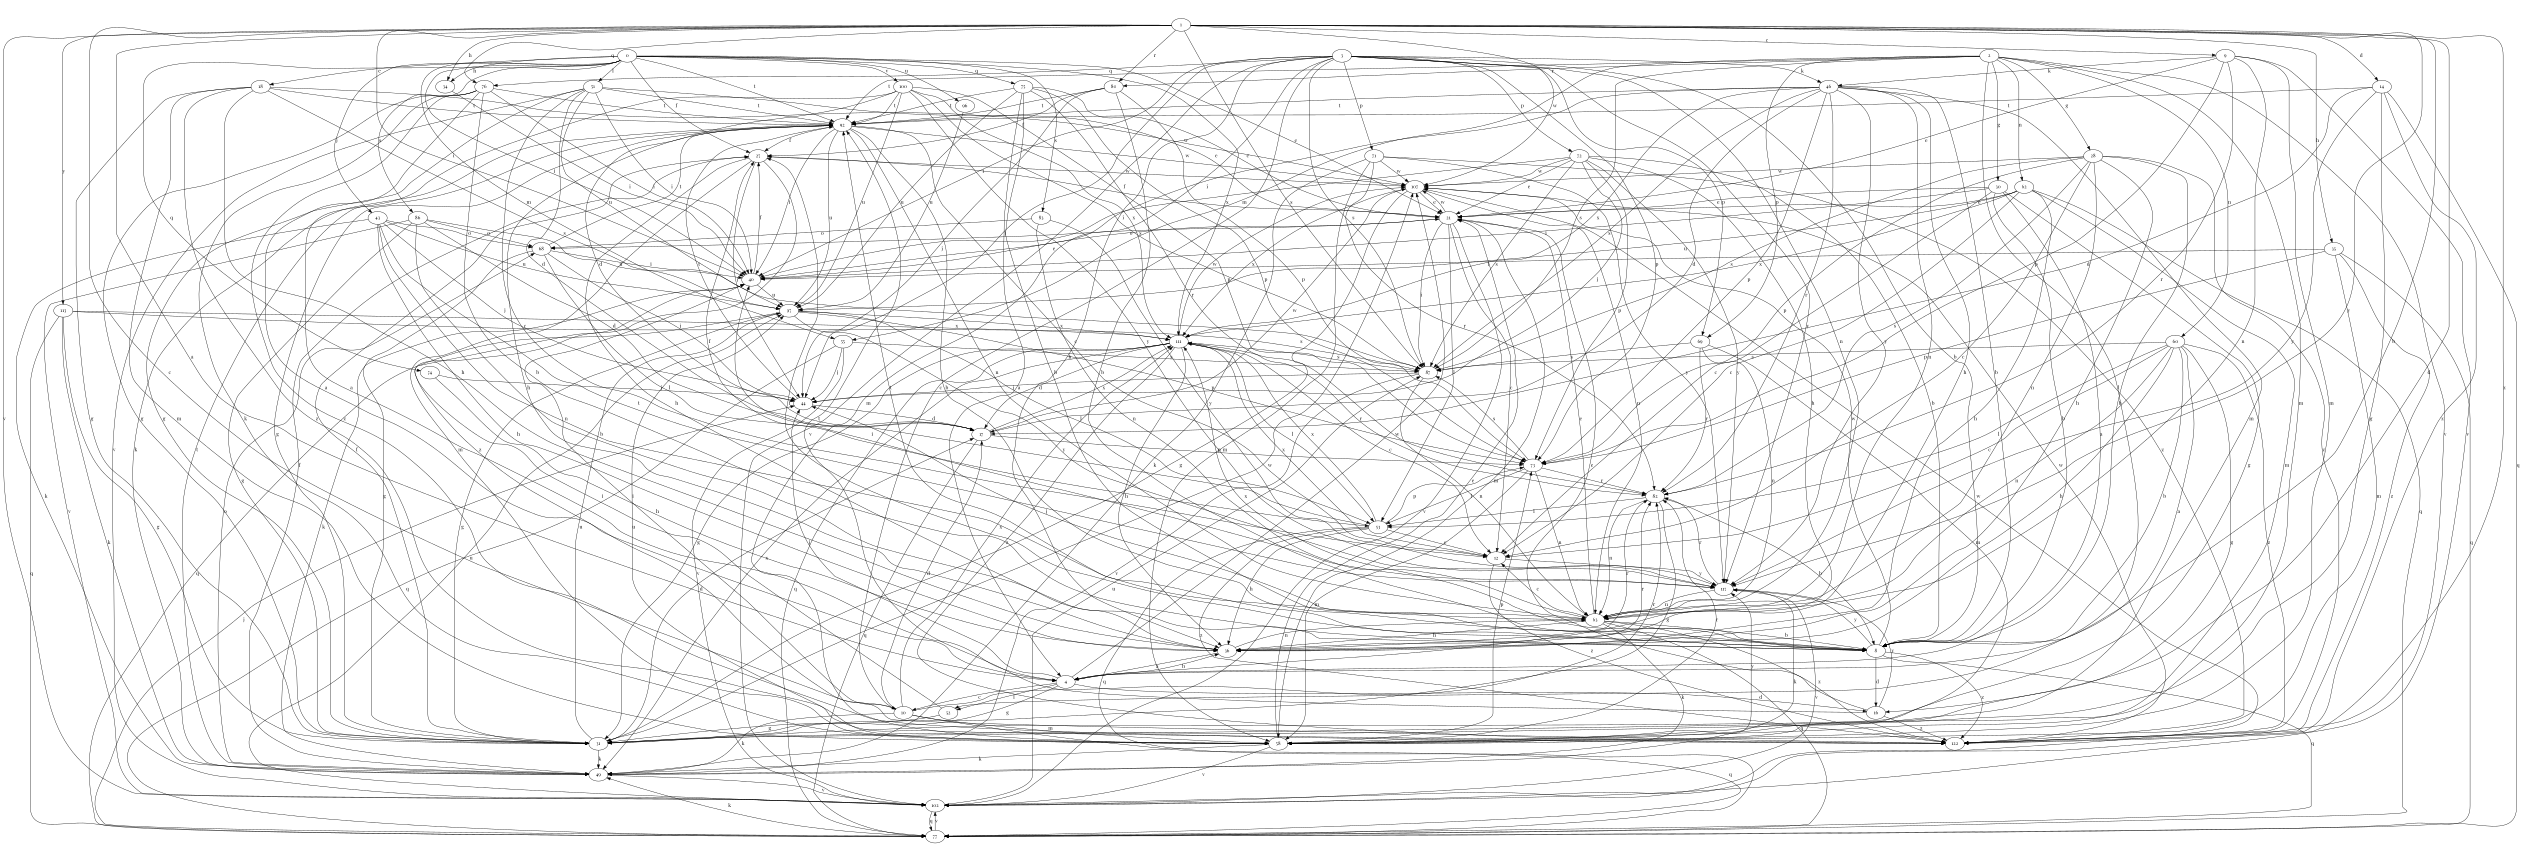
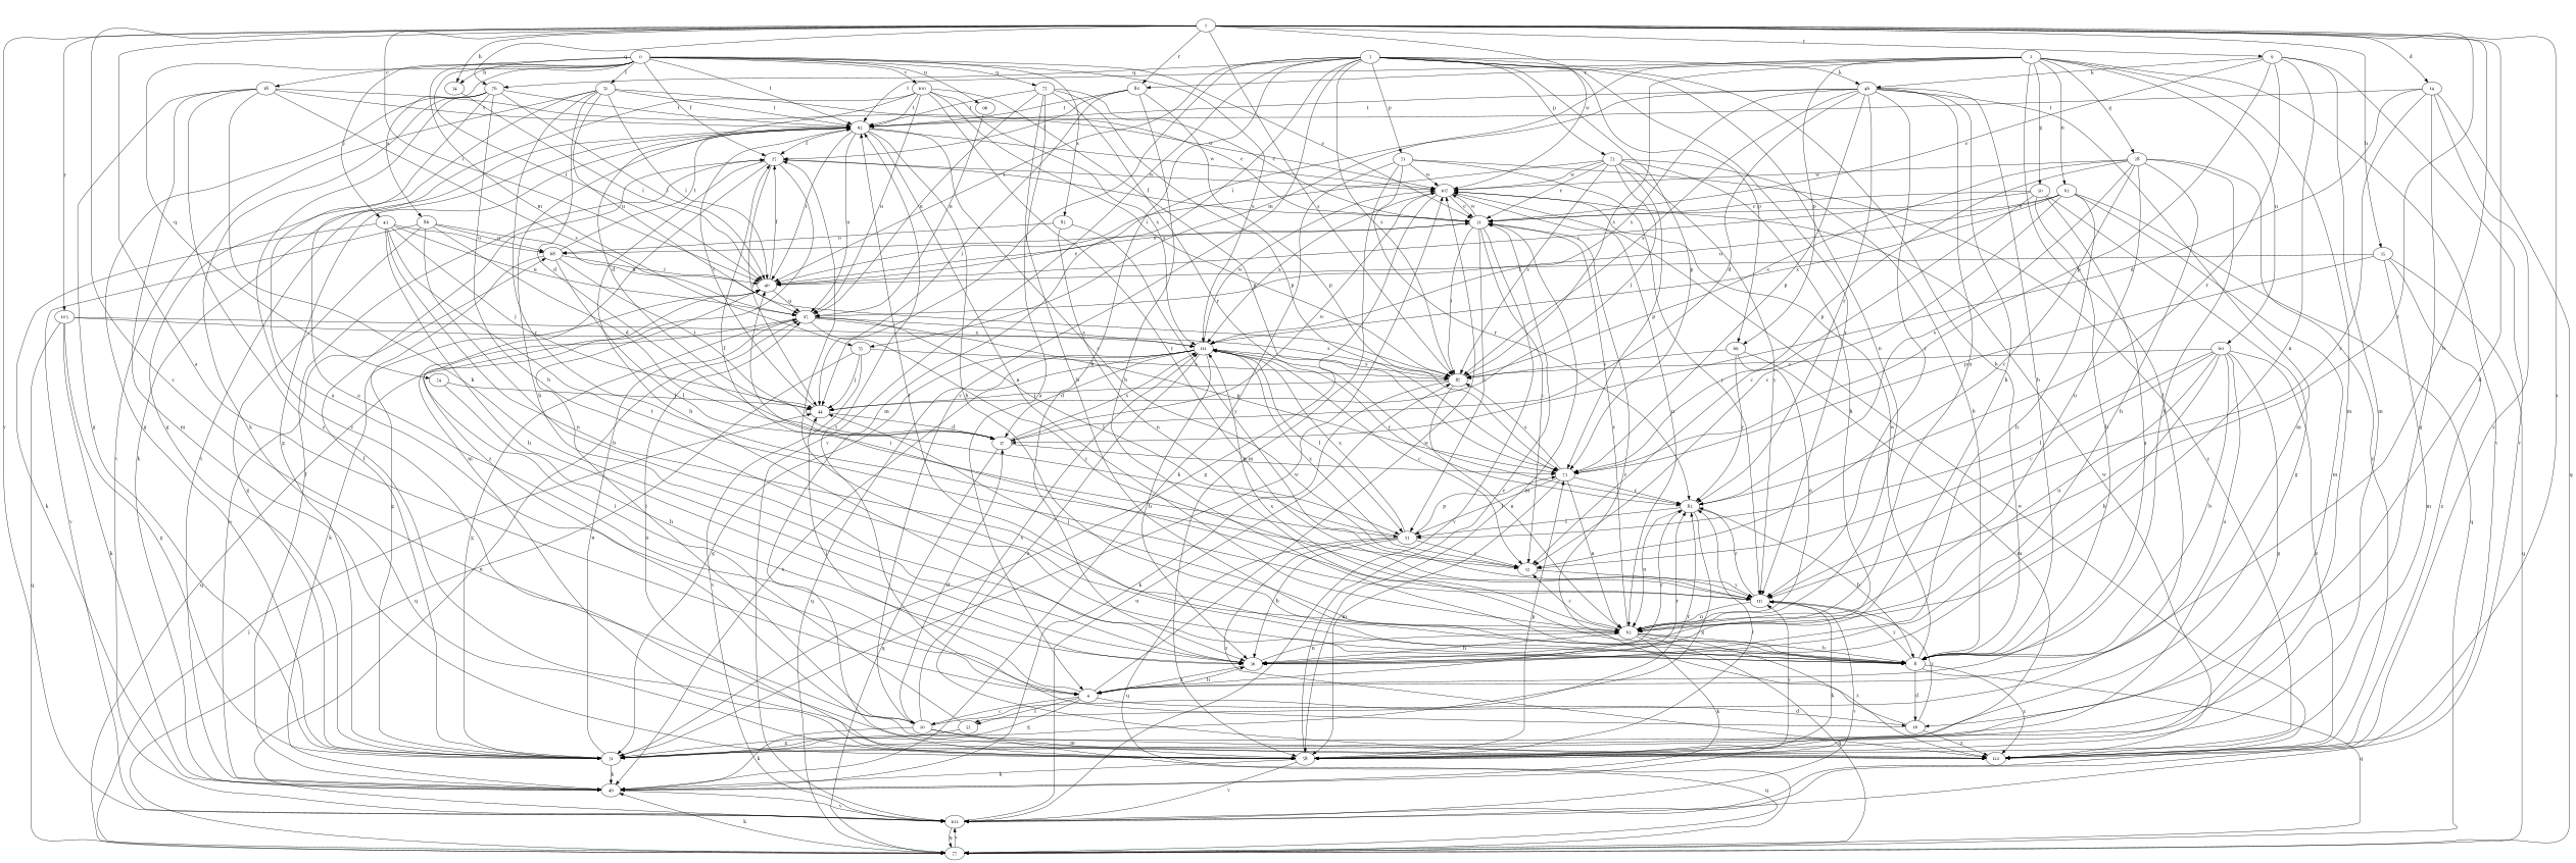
  strict digraph {
    fontname="Playfair Display"
    node [fontname="Playfair Display"]
    edge [fontname="Playfair Display"]
    0
    18
    21
    27
    34
    40
    43
    51
    55
    74
    75
    83
    86
    92
    96
    100
    111
    87
    107
    122
    58
    36
    31
    102
    12
    53
    68
    44
    49
    97
    117
    63
    17
    77
    4
    8
    73
    82
    1
    9
    10
    14
    16
    35
    76
    80
-   113
+   113 [label=103]
    52
    46
    2
    28
    30
    60
    62
    69
    3
    71
    72
    0 -> 18 [label=e]
    0 -> 21 [label=e]
    0 -> 27 [label=f]
    0 -> 34 [label=h]
    0 -> 40 [label=i]
    0 -> 43 [label=j]
    0 -> 51 [label=l]
    0 -> 55 [label=m]
    0 -> 74 [label=q]
    0 -> 75 [label=q]
    0 -> 83 [label=s]
    0 -> 86 [label=s]
    0 -> 92 [label=t]
    0 -> 96 [label=u]
    0 -> 100 [label=v]
    0 -> 111 [label=x]
    18 -> 92 [label=t]
    18 -> 87 [label=s]
    18 -> 107 [label=w]
    18 -> 122 [label=z]
    18 -> 58 [label=m]
    18 -> 36 [label=h]
    18 -> 31 [label=g]
    21 -> 27 [label=f]
    21 -> 87 [label=i]
    21 -> 107 [label=w]
    21 -> 58 [label=m]
    21 -> 102 [label=v]
    21 -> 12 [label=c]
    21 -> 53 [label=l]
    21 -> 68 [label=o]
    27 -> 107 [label=w]
    27 -> 122 [label=z]
    27 -> 58 [label=m]
    27 -> 36 [label=h]
    27 -> 44 [label=j]
    34 -> 40 [label=i]
    40 -> 21 [label=e]
    40 -> 27 [label=f]
    40 -> 49 [label=k]
    40 -> 97 [label=u]
    43 -> 36 [label=h]
    43 -> 68 [label=o]
    43 -> 44 [label=j]
    43 -> 49 [label=k]
    43 -> 97 [label=u]
    43 -> 117 [label=t]
    43 -> 63 [label=n]
    51 -> 21 [label=e]
    51 -> 40 [label=i]
    51 -> 92 [label=t]
    51 -> 31 [label=g]
    51 -> 102 [label=v]
    51 -> 12 [label=c]
    51 -> 97 [label=u]
    51 -> 17 [label=d]
    55 -> 87 [label=s]
    55 -> 102 [label=v]
    55 -> 44 [label=j]
    55 -> 77 [label=q]
    74 -> 36 [label=h]
    74 -> 44 [label=j]
    75 -> 21 [label=e]
    75 -> 92 [label=t]
    75 -> 97 [label=u]
    75 -> 4 [label=a]
    75 -> 8 [label=b]
    75 -> 73 [label=p]
    75 -> 82 [label=r]
    83 -> 68 [label=o]
    83 -> 117 [label=y]
    83 -> 63 [label=n]
    86 -> 31 [label=g]
    86 -> 102 [label=v]
    86 -> 68 [label=o]
    86 -> 97 [label=u]
    86 -> 17 [label=d]
    86 -> 8 [label=b]
    92 -> 27 [label=f]
    92 -> 40 [label=i]
    92 -> 107 [label=w]
    92 -> 36 [label=h]
    92 -> 31 [label=g]
    92 -> 12 [label=c]
    92 -> 49 [label=k]
    92 -> 97 [label=u]
    92 -> 63 [label=n]
    92 -> 8 [label=b]
    96 -> 97 [label=u]
    100 -> 92 [label=t]
    100 -> 111 [label=x]
    100 -> 87 [label=s]
    100 -> 97 [label=u]
    100 -> 117 [label=y]
    100 -> 17 [label=d]
    100 -> 4 [label=a]
    100 -> 73 [label=p]
    111 -> 87 [label=s]
    111 -> 107 [label=w]
    111 -> 122 [label=z]
    111 -> 36 [label=h]
    111 -> 31 [label=g]
    111 -> 12 [label=c]
    111 -> 53 [label=l]
    111 -> 49 [label=x]
    111 -> 17 [label=d]
    111 -> 77 [label=q]
    111 -> 82 [label=r]
    87 -> 44 [label=j]
-   87 -> 49 [label=v]
+   87 -> 49 [label=k]
    87 -> 63 [label=n]
    107 -> 21 [label=e]
    107 -> 111 [label=x]
    107 -> 31 [label=g]
    107 -> 63 [label=n]
    122 -> 107 [label=w]
    58 -> 21 [label=e]
    58 -> 102 [label=v]
    58 -> 49 [label=k]
    58 -> 97 [label=u]
    58 -> 117 [label=y]
    58 -> 73 [label=p]
    58 -> 82 [label=r]
    36 -> 63 [label=n]
    36 -> 4 [label=a]
    36 -> 82 [label=r]
    31 -> 27 [label=f]
    31 -> 107 [label=w]
    31 -> 49 [label=k]
    31 -> 97 [label=u]
-   31 -> 17 [label=d]
    102 -> 87 [label=u]
    102 -> 107 [label=w]
    102 -> 97 [label=u]
    102 -> 77 [label=q]
    12 -> 111 [label=x]
-   12 -> 122 [label=z]
    12 -> 117 [label=y]
    53 -> 27 [label=f]
    53 -> 111 [label=x]
    53 -> 122 [label=z]
    53 -> 36 [label=h]
    53 -> 12 [label=c]
    53 -> 77 [label=q]
    53 -> 73 [label=p]
    68 -> 40 [label=i]
    68 -> 92 [label=t]
    68 -> 31 [label=g]
    68 -> 53 [label=l]
    68 -> 44 [label=j]
    44 -> 92 [label=t]
    44 -> 17 [label=d]
    49 -> 27 [label=f]
    49 -> 92 [label=t]
    49 -> 102 [label=v]
    49 -> 68 [label=o]
    97 -> 111 [label=x]
    97 -> 31 [label=g]
    97 -> 53 [label=l]
    97 -> 117 [label=y]
    97 -> 77 [label=q]
    97 -> 73 [label=p]
    117 -> 40 [label=i]
    117 -> 102 [label=v]
    117 -> 49 [label=k]
    117 -> 63 [label=n]
    117 -> 82 [label=r]
    63 -> 21 [label=e]
    63 -> 122 [label=z]
    63 -> 36 [label=h]
    63 -> 12 [label=c]
    63 -> 44 [label=j]
    63 -> 49 [label=k]
    63 -> 77 [label=q]
    63 -> 8 [label=b]
    17 -> 111 [label=x]
    17 -> 107 [label=w]
    17 -> 77 [label=q]
    17 -> 73 [label=p]
    77 -> 102 [label=v]
    77 -> 44 [label=j]
    77 -> 49 [label=k]
    4 -> 107 [label=w]
    4 -> 36 [label=h]
    4 -> 31 [label=g]
    4 -> 44 [label=j]
    4 -> 82 [label=r]
    4 -> 10 [label=c]
    4 -> 16 [label=d]
    4 -> 52 [label=l]
    8 -> 27 [label=f]
    8 -> 92 [label=t]
    8 -> 111 [label=x]
    8 -> 107 [label=w]
    8 -> 122 [label=z]
    8 -> 117 [label=y]
    8 -> 77 [label=q]
    8 -> 16 [label=d]
    73 -> 87 [label=s]
    73 -> 58 [label=m]
    73 -> 53 [label=l]
    73 -> 63 [label=n]
    73 -> 82 [label=r]
    82 -> 31 [label=g]
    82 -> 53 [label=l]
    82 -> 63 [label=n]
    82 -> 8 [label=b]
    1 -> 34 [label=h]
    1 -> 40 [label=i]
    1 -> 87 [label=s]
    1 -> 107 [label=w]
    1 -> 122 [label=z]
    1 -> 102 [label=v]
    1 -> 117 [label=y]
    1 -> 4 [label=a]
    1 -> 8 [label=b]
    1 -> 9 [label=c]
    1 -> 10 [label=c]
    1 -> 14 [label=d]
    1 -> 16 [label=d]
    1 -> 35 [label=h]
    1 -> 76 [label=q]
    1 -> 80 [label=r]
    1 -> 113 [label=y]
    9 -> 21 [label=e]
    9 -> 58 [label=m]
    9 -> 102 [label=v]
    9 -> 63 [label=n]
    9 -> 73 [label=p]
    9 -> 82 [label=r]
    9 -> 46 [label=k]
    10 -> 40 [label=i]
    10 -> 111 [label=x]
    10 -> 58 [label=m]
    10 -> 49 [label=k]
    10 -> 17 [label=d]
    10 -> 77 [label=q]
    10 -> 82 [label=r]
    14 -> 92 [label=t]
    14 -> 122 [label=z]
    14 -> 31 [label=g]
    14 -> 117 [label=y]
    14 -> 17 [label=d]
    14 -> 77 [label=q]
    16 -> 21 [label=e]
    16 -> 92 [label=t]
    16 -> 122 [label=z]
    16 -> 117 [label=y]
    35 -> 40 [label=i]
    35 -> 122 [label=z]
    35 -> 58 [label=m]
    35 -> 77 [label=q]
    35 -> 73 [label=p]
    76 -> 40 [label=i]
    76 -> 92 [label=t]
    76 -> 122 [label=z]
    76 -> 58 [label=k]
    76 -> 31 [label=g]
    76 -> 4 [label=a]
    76 -> 8 [label=b]
    80 -> 27 [label=f]
    80 -> 92 [label=t]
    80 -> 44 [label=j]
    80 -> 8 [label=b]
    80 -> 73 [label=p]
    113 -> 111 [label=x]
    113 -> 87 [label=s]
    113 -> 31 [label=g]
    113 -> 49 [label=k]
    113 -> 77 [label=q]
    52 -> 40 [label=i]
    52 -> 31 [label=g]
    46 -> 40 [label=i]
    46 -> 92 [label=t]
    46 -> 111 [label=x]
    46 -> 87 [label=s]
    46 -> 58 [label=m]
    46 -> 36 [label=h]
    46 -> 117 [label=y]
    46 -> 63 [label=n]
    46 -> 17 [label=d]
    46 -> 8 [label=b]
    46 -> 73 [label=p]
    46 -> 82 [label=r]
    2 -> 55 [label=m]
    2 -> 92 [label=t]
    2 -> 87 [label=s]
    2 -> 58 [label=m]
    2 -> 102 [label=v]
    2 -> 80 [label=r]
    2 -> 52 [label=l]
    2 -> 28 [label=g]
    2 -> 30 [label=g]
    2 -> 60 [label=n]
    2 -> 62 [label=n]
    2 -> 69 [label=p]
    28 -> 87 [label=s]
    28 -> 107 [label=w]
    28 -> 122 [label=z]
    28 -> 36 [label=h]
    28 -> 12 [label=c]
    28 -> 63 [label=n]
    28 -> 8 [label=b]
    28 -> 73 [label=p]
    28 -> 82 [label=s]
    30 -> 21 [label=e]
    30 -> 40 [label=i]
    30 -> 31 [label=g]
    30 -> 12 [label=c]
    30 -> 4 [label=a]
    30 -> 8 [label=b]
    60 -> 87 [label=s]
    60 -> 122 [label=z]
    60 -> 36 [label=h]
    60 -> 31 [label=g]
    60 -> 12 [label=c]
    60 -> 53 [label=l]
    60 -> 63 [label=n]
    60 -> 4 [label=a]
    60 -> 8 [label=b]
    62 -> 21 [label=e]
    62 -> 111 [label=x]
    62 -> 58 [label=m]
    62 -> 36 [label=h]
    62 -> 12 [label=c]
    62 -> 97 [label=u]
    62 -> 77 [label=q]
    69 -> 87 [label=s]
    69 -> 58 [label=m]
    69 -> 63 [label=n]
    69 -> 82 [label=r]
    3 -> 40 [label=i]
    3 -> 87 [label=s]
    3 -> 58 [label=m]
    3 -> 36 [label=h]
    3 -> 102 [label=v]
    3 -> 44 [label=j]
    3 -> 117 [label=y]
    3 -> 63 [label=n]
    3 -> 8 [label=b]
    3 -> 73 [label=p]
    3 -> 10 [label=c]
    3 -> 76 [label=q]
    3 -> 46 [label=k]
    3 -> 69 [label=p]
    3 -> 71 [label=p]
    3 -> 72 [label=p]
    71 -> 107 [label=w]
    71 -> 122 [label=z]
    71 -> 58 [label=m]
    71 -> 49 [label=k]
    71 -> 117 [label=y]
    71 -> 82 [label=r]
    72 -> 21 [label=e]
    72 -> 40 [label=i]
    72 -> 87 [label=s]
    72 -> 107 [label=w]
    72 -> 36 [label=h]
    72 -> 44 [label=j]
    72 -> 117 [label=y]
    72 -> 8 [label=b]
    72 -> 73 [label=p]
  }
